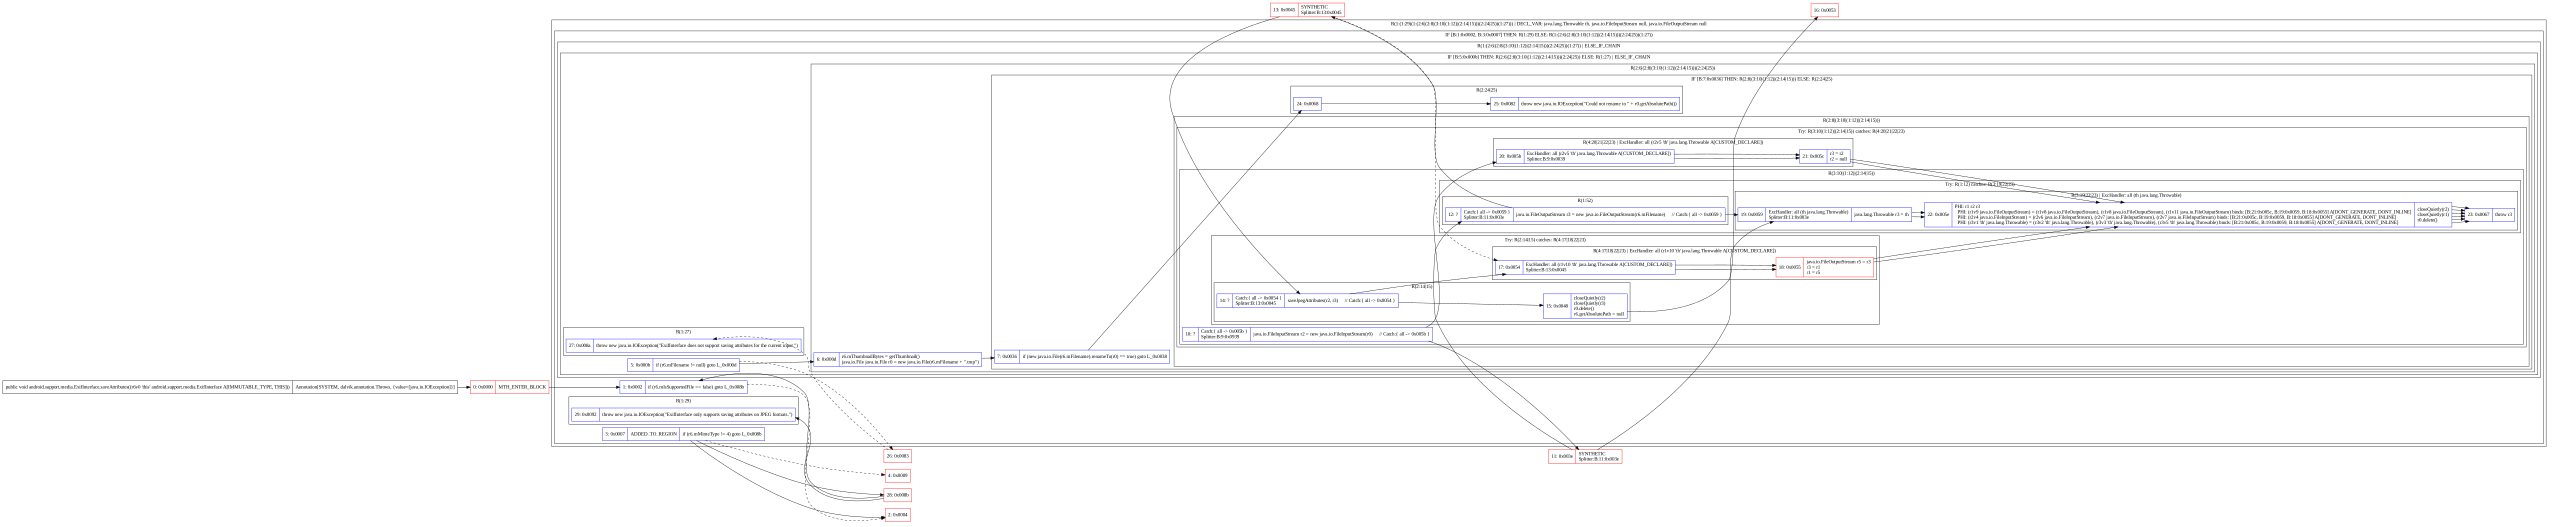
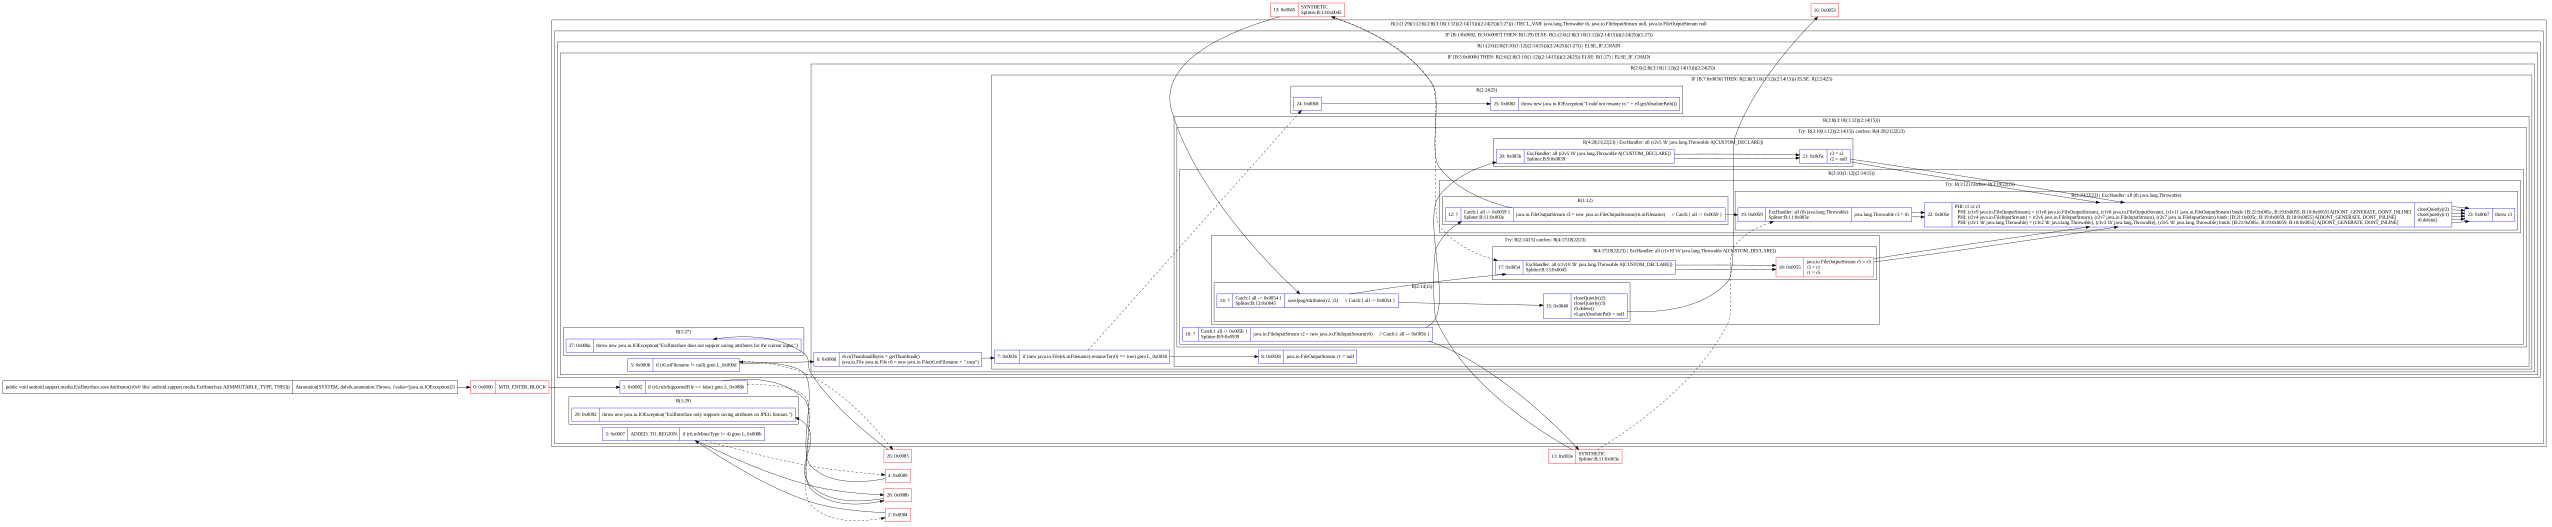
  digraph {
    fontname="Liberation Serif"
    rankdir=LR
    node [color=blue fontname="Liberation Serif" shape=record]
    edge [fontname="Liberation Serif"]
    n1 [label="{29\:\ 0x0092|throw new java.io.IOException(\"ExifInterface only supports saving attributes on JPEG formats.\")\l}"]
    n2 [label="{12\:\ ?|Catch:\{ all \-\> 0x0059 \}\lSplitter:B:11:0x003e\l|java.io.FileOutputStream r3 = new java.io.FileOutputStream(r6.mFilename)     \/\/ Catch:\{ all \-\> 0x0059 \}\l}"]
    n3 [label="{19\:\ 0x0059|ExcHandler: all (th java.lang.Throwable)\lSplitter:B:11:0x003e\l|java.lang.Throwable r3 = th\l}"]
    n4 [label="{22\:\ 0x005e|PHI: r1 r2 r3 \l  PHI: (r1v9 java.io.FileOutputStream) = (r1v8 java.io.FileOutputStream), (r1v8 java.io.FileOutputStream), (r1v11 java.io.FileOutputStream) binds: [B:21:0x005c, B:19:0x0059, B:18:0x0055] A[DONT_GENERATE, DONT_INLINE]\l  PHI: (r2v4 java.io.FileInputStream) = (r2v6 java.io.FileInputStream), (r2v7 java.io.FileInputStream), (r2v7 java.io.FileInputStream) binds: [B:21:0x005c, B:19:0x0059, B:18:0x0055] A[DONT_GENERATE, DONT_INLINE]\l  PHI: (r3v1 'th' java.lang.Throwable) = (r3v2 'th' java.lang.Throwable), (r3v3 'th' java.lang.Throwable), (r3v5 'th' java.lang.Throwable) binds: [B:21:0x005c, B:19:0x0059, B:18:0x0055] A[DONT_GENERATE, DONT_INLINE]\l|closeQuietly(r2)\lcloseQuietly(r1)\lr0.delete()\l}"]
    n5 [label="{23\:\ 0x0067|throw r3\l}"]
    n6 [label="{14\:\ ?|Catch:\{ all \-\> 0x0054 \}\lSplitter:B:13:0x0045\l|saveJpegAttributes(r2, r3)     \/\/ Catch:\{ all \-\> 0x0054 \}\l}"]
    n7 [label="{15\:\ 0x0048|closeQuietly(r2)\lcloseQuietly(r3)\lr0.delete()\lr6.getAbsolutePath = null\l}"]
    n8 [label="{17\:\ 0x0054|ExcHandler: all (r1v10 'th' java.lang.Throwable A[CUSTOM_DECLARE])\lSplitter:B:13:0x0045\l}"]
    n9 [color=red label="{18\:\ 0x0055|java.io.FileOutputStream r5 = r3\lr3 = r1\lr1 = r5\l}"]
    n10 [label="{10\:\ ?|Catch:\{ all \-\> 0x005b \}\lSplitter:B:9:0x0939\l|java.io.FileInputStream r2 = new java.io.FileInputStream(r0)     \/\/ Catch:\{ all \-\> 0x005b \}\l}"]
    n11 [label="{20\:\ 0x005b|ExcHandler: all (r2v5 'th' java.lang.Throwable A[CUSTOM_DECLARE])\lSplitter:B:9:0x0039\l}"]
    n12 [label="{21\:\ 0x005c|r3 = r2\lr2 = null\l}"]
+   n13 [label="{8\:\ 0x0038|java.io.FileOutputStream r1 = null\l}"]
    n14 [label="{24\:\ 0x0068}"]
    n15 [label="{25\:\ 0x0082|throw new java.io.IOException(\"Could not rename to \" + r0.getAbsolutePath())\l}"]
    n16 [label="{7\:\ 0x0036|if (new java.io.File(r6.mFilename).renameTo(r0) == true) goto L_0x0038\l}"]
    n17 [label="{6\:\ 0x000d|r6.mThumbnailBytes = getThumbnail()\ljava.io.File java.io.File r0 = new java.io.File(r6.mFilename + \".tmp\")\l}"]
    n18 [label="{27\:\ 0x008a|throw new java.io.IOException(\"ExifInterface does not support saving attributes for the current input.\")\l}"]
    n19 [label="{5\:\ 0x000b|if (r6.mFilename != null) goto L_0x000d\l}"]
    n20 [label="{1\:\ 0x0002|if (r6.mIsSupportedFile == false) goto L_0x008b\l}"]
    n21 [label="{3\:\ 0x0007|ADDED_TO_REGION\l|if (r6.mMimeType != 4) goto L_0x008b\l}"]
    n22 [color=red label="{13\:\ 0x0045|SYNTHETIC\lSplitter:B:13:0x0045\l}"]
    n23 [color=red label="{16\:\ 0x0053}"]
    n24 [color=red label="{11\:\ 0x003e|SYNTHETIC\lSplitter:B:11:0x003e\l}"]
    n25 [color=red label="{26\:\ 0x0083}"]
    n26 [color=red label="{2\:\ 0x0004}"]
    n27 [color=red label="{28\:\ 0x008b}"]
    n28 [color=red label="{4\:\ 0x0009}"]
    n29 [color=red label="{0\:\ 0x0000|MTH_ENTER_BLOCK\l}"]
    n30 [label="{public void android.support.media.ExifInterface.saveAttributes((r6v0 'this' android.support.media.ExifInterface A[IMMUTABLE_TYPE, THIS]))  | Annotation[SYSTEM, dalvik.annotation.Throws, \{value=[java.io.IOException]\}]\l}" color=""]
    subgraph cluster_1 {
      label="R(1:(1:29)(1:(2:6|(2:8|(3:10|(1:12)|(2:14|15)))(2:24|25))(1:27))) | DECL_VAR: java.lang.Throwable th, java.io.FileInputStream null, java.io.FileOutputStream null\l"
      subgraph cluster_2 {
        label="IF [B:1:0x0002, B:3:0x0007] THEN: R(1:29) ELSE: R(1:(2:6|(2:8|(3:10|(1:12)|(2:14|15)))(2:24|25))(1:27))"
        n20
        n21
        subgraph cluster_3 {
          label="R(1:29)"
          n1
        }
        subgraph cluster_4 {
          label="R(1:(2:6|(2:8|(3:10|(1:12)|(2:14|15)))(2:24|25))(1:27)) | ELSE_IF_CHAIN\l"
          subgraph cluster_5 {
            label="IF [B:5:0x000b] THEN: R(2:6|(2:8|(3:10|(1:12)|(2:14|15)))(2:24|25)) ELSE: R(1:27) | ELSE_IF_CHAIN\l"
            n19
            subgraph cluster_6 {
              label="R(2:6|(2:8|(3:10|(1:12)|(2:14|15)))(2:24|25))"
              n17
              subgraph cluster_7 {
                label="IF [B:7:0x0036] THEN: R(2:8|(3:10|(1:12)|(2:14|15))) ELSE: R(2:24|25)"
                n16
                subgraph cluster_8 {
                  label="R(2:8|(3:10|(1:12)|(2:14|15)))"
+                 n13
                  subgraph cluster_9 {
                    label="Try: R(3:10|(1:12)|(2:14|15)) catches: R(4:20|21|22|23)"
                    subgraph cluster_10 {
                      label="R(3:10|(1:12)|(2:14|15))"
                      n10
                      subgraph cluster_11 {
                        label="Try: R(1:12) catches: R(3:19|22|23)"
                        subgraph cluster_12 {
-                         label="R(1:52)"
+                         label="R(1:12)"
                          n2
                        }
                        subgraph cluster_13 {
                          label="R(3:19|22|23) | ExcHandler: all (th java.lang.Throwable)\l"
                          n3
                          n4
                          n5
                        }
                      }
                      subgraph cluster_14 {
                        label="Try: R(2:14|15) catches: R(4:17|18|22|23)"
                        subgraph cluster_15 {
                          label="R(2:14|15)"
                          n6
                          n7
                        }
                        subgraph cluster_16 {
                          label="R(4:17|18|22|23) | ExcHandler: all (r1v10 'th' java.lang.Throwable A[CUSTOM_DECLARE])\l"
                          n8
                          n9
                        }
                      }
                    }
                    subgraph cluster_17 {
                      label="R(4:20|21|22|23) | ExcHandler: all (r2v5 'th' java.lang.Throwable A[CUSTOM_DECLARE])\l"
                      n11
                      n12
                    }
                  }
                }
                subgraph cluster_18 {
                  label="R(2:24|25)"
                  n14
                  n15
                }
              }
            }
            subgraph cluster_19 {
              label="R(1:27)"
              n18
            }
          }
        }
      }
    }
    subgraph cluster_20 {
      label="R(4:20|21|22|23) | ExcHandler: all (r2v5 'th' java.lang.Throwable A[CUSTOM_DECLARE])\l"
    }
    subgraph cluster_21 {
      label="R(3:19|22|23) | ExcHandler: all (th java.lang.Throwable)\l"
    }
    subgraph cluster_22 {
      label="R(4:17|18|22|23) | ExcHandler: all (r1v10 'th' java.lang.Throwable A[CUSTOM_DECLARE])\l"
    }
    n2 -> n3
    n2 -> n22
    n3 -> n4
    n3 -> n4
    n4 -> n5
    n4 -> n5
    n4 -> n5
    n4 -> n5
    n4 -> n5
    n4 -> n5
    n6 -> n7
    n6 -> n8
    n7 -> n23
    n8 -> n9
    n8 -> n9
    n9 -> n4
    n9 -> n4
    n10 -> n11
    n10 -> n24
    n11 -> n12
    n11 -> n12
    n12 -> n4
    n12 -> n4
    n14 -> n15
-   n16 -> n14 [style=solid]
+   n16 -> n13
+   n16 -> n14 [style=dashed]
    n17 -> n16
    n19 -> n17
    n19 -> n25 [style=dashed]
    n20 -> n26 [style=dashed]
-   n27 -> n20
+   n20 -> n27
    n21 -> n27
    n21 -> n28 [style=dashed]
    n22 -> n6
    n22 -> n8 [style=dashed]
    n24 -> n2
-   n24 -> n3
-   n25 -> n18 [style=dashed]
-   n21 -> n26
+   n24 -> n3 [style=dashed]
+   n25 -> n18
+   n26 -> n21
    n27 -> n1
+   n28 -> n19
    n29 -> n20
    n30 -> n29
  }
